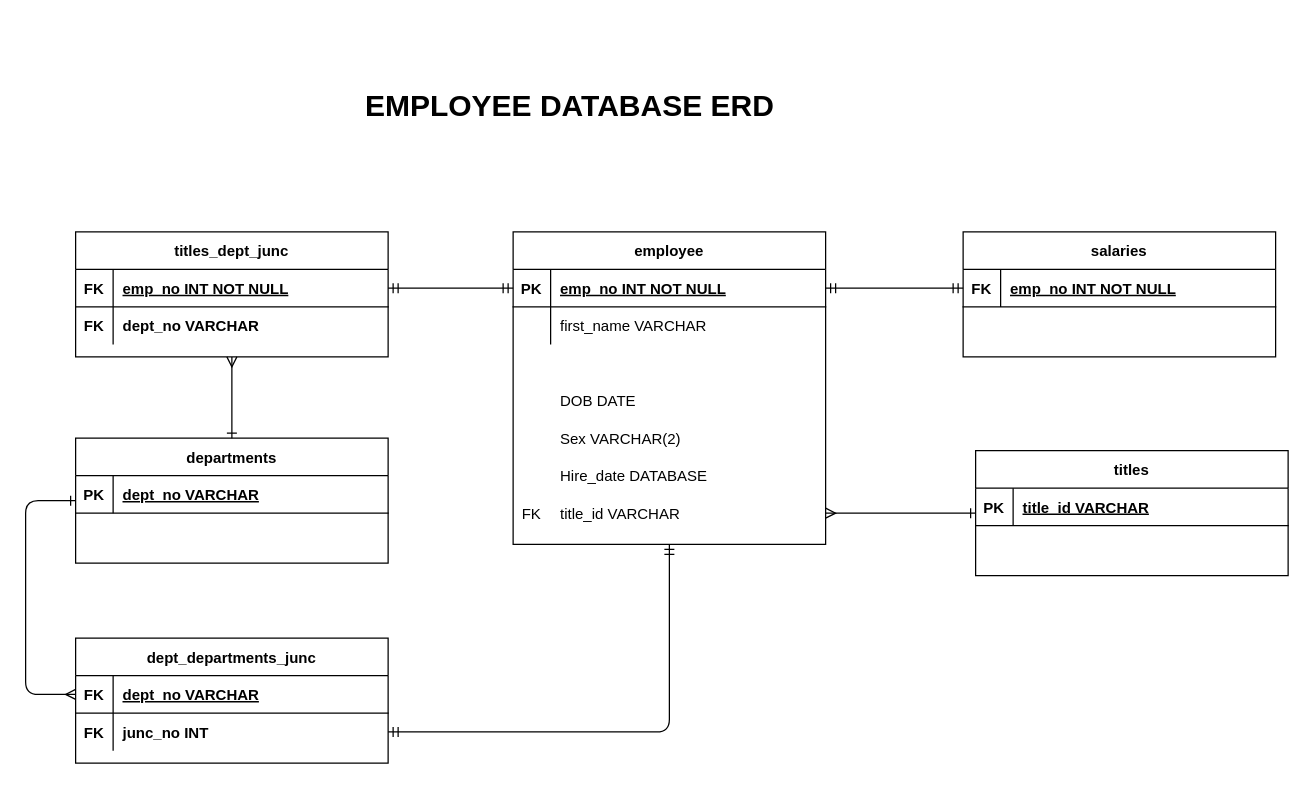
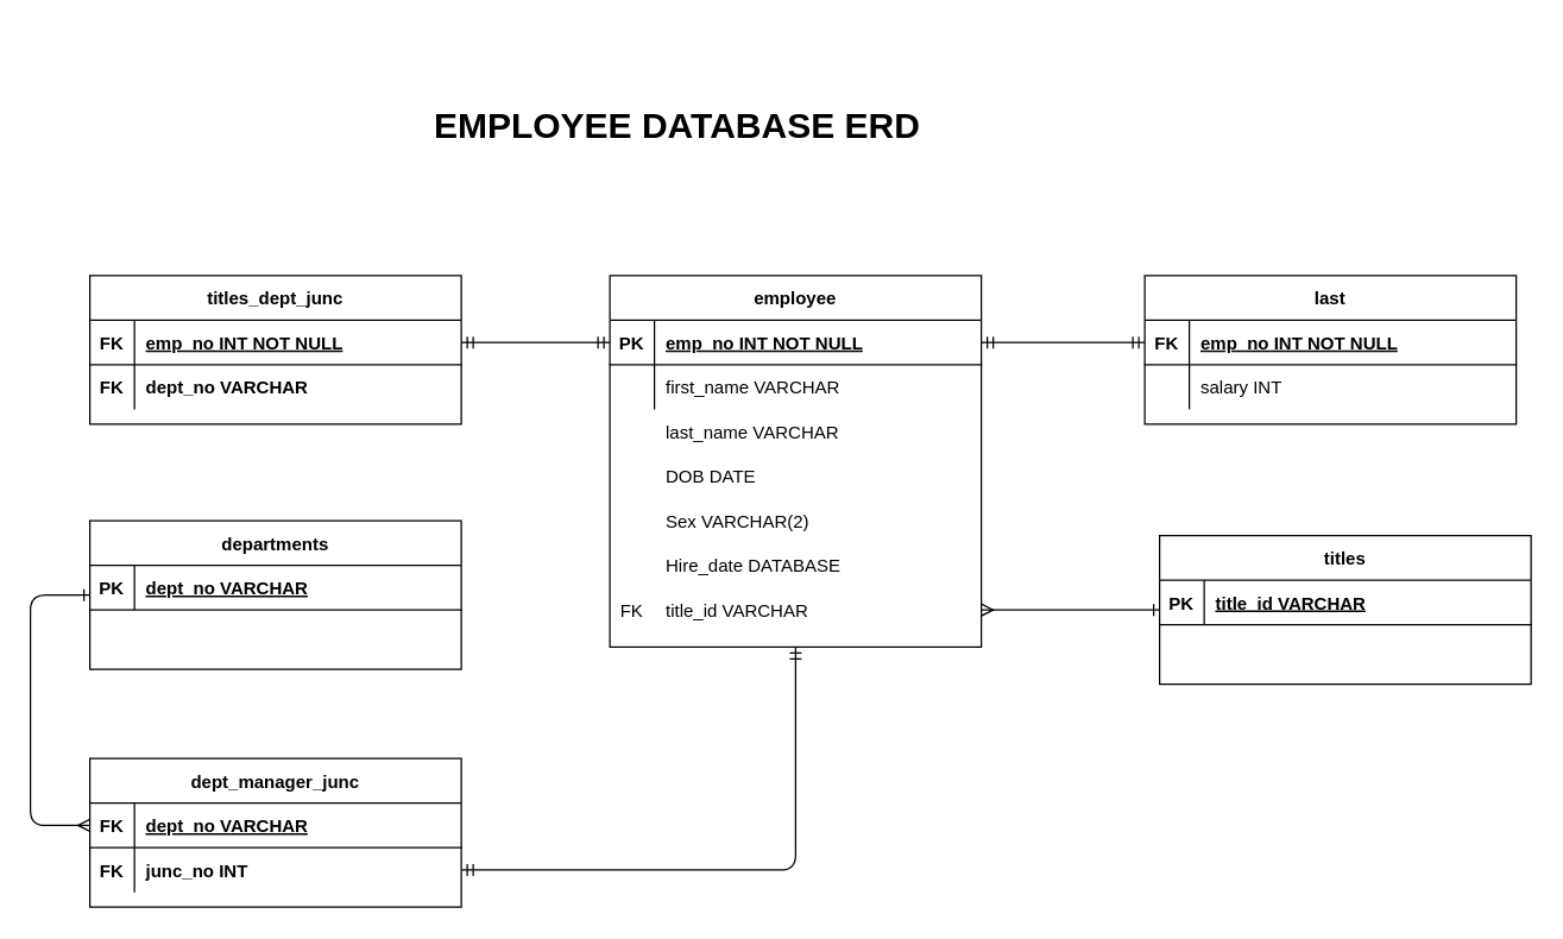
  <mxCell id="0" />
  <mxCell id="1" parent="0" />
  <mxCell id="2" value="titles" style="shape=table;startSize=30;container=1;collapsible=1;childLayout=tableLayout;fixedRows=1;rowLines=0;fontStyle=1;align=center;resizeLast=1;" parent="1" vertex="1"><mxGeometry x="780" y="360" width="250" height="100" as="geometry" /></mxCell>
  <mxCell id="3" value="" style="shape=partialRectangle;collapsible=0;dropTarget=0;pointerEvents=0;fillColor=none;points=[[0,0.5],[1,0.5]];portConstraint=eastwest;top=0;left=0;right=0;bottom=1;" parent="2" vertex="1"><mxGeometry y="30" width="250" height="30" as="geometry" /></mxCell>
  <mxCell id="4" value="PK" style="shape=partialRectangle;overflow=hidden;connectable=0;fillColor=none;top=0;left=0;bottom=0;right=0;fontStyle=1;" parent="3" vertex="1"><mxGeometry width="30" height="30" as="geometry" /></mxCell>
  <mxCell id="5" value="title_id VARCHAR" style="shape=partialRectangle;overflow=hidden;connectable=0;fillColor=none;top=0;left=0;bottom=0;right=0;align=left;spacingLeft=6;fontStyle=5;" parent="3" vertex="1"><mxGeometry x="30" width="220" height="30" as="geometry" /></mxCell>
  <mxCell id="6" value="" style="shape=partialRectangle;collapsible=0;dropTarget=0;pointerEvents=0;fillColor=none;points=[[0,0.5],[1,0.5]];portConstraint=eastwest;top=0;left=0;right=0;bottom=0;" parent="2" vertex="1"><mxGeometry y="60" width="250" height="30" as="geometry" /></mxCell>
  <mxCell id="7" value="" style="shape=partialRectangle;overflow=hidden;connectable=0;fillColor=none;top=0;left=0;bottom=0;right=0;" parent="6" vertex="1"><mxGeometry width="30" height="30" as="geometry" /></mxCell>
- <mxCell id="8" value="salaries" style="shape=table;startSize=30;container=1;collapsible=1;childLayout=tableLayout;fixedRows=1;rowLines=0;fontStyle=1;align=center;resizeLast=1;" parent="1" vertex="1"><mxGeometry x="770" y="185" width="250" height="100" as="geometry" /></mxCell>
+ <mxCell id="8" value="last" style="shape=table;startSize=30;container=1;collapsible=1;childLayout=tableLayout;fixedRows=1;rowLines=0;fontStyle=1;align=center;resizeLast=1;" parent="1" vertex="1"><mxGeometry x="770" y="185" width="250" height="100" as="geometry" /></mxCell>
  <mxCell id="9" value="" style="shape=partialRectangle;collapsible=0;dropTarget=0;pointerEvents=0;fillColor=none;points=[[0,0.5],[1,0.5]];portConstraint=eastwest;top=0;left=0;right=0;bottom=1;" parent="8" vertex="1"><mxGeometry y="30" width="250" height="30" as="geometry" /></mxCell>
  <mxCell id="10" value="FK" style="shape=partialRectangle;overflow=hidden;connectable=0;fillColor=none;top=0;left=0;bottom=0;right=0;fontStyle=1;" parent="9" vertex="1"><mxGeometry width="30" height="30" as="geometry" /></mxCell>
  <mxCell id="11" value="emp_no INT NOT NULL" style="shape=partialRectangle;overflow=hidden;connectable=0;fillColor=none;top=0;left=0;bottom=0;right=0;align=left;spacingLeft=6;fontStyle=5;" parent="9" vertex="1"><mxGeometry x="30" width="220" height="30" as="geometry" /></mxCell>
  <mxCell id="12" value="" style="shape=partialRectangle;collapsible=0;dropTarget=0;pointerEvents=0;fillColor=none;points=[[0,0.5],[1,0.5]];portConstraint=eastwest;top=0;left=0;right=0;bottom=0;" parent="8" vertex="1"><mxGeometry y="60" width="250" height="30" as="geometry" /></mxCell>
  <mxCell id="13" value="" style="shape=partialRectangle;overflow=hidden;connectable=0;fillColor=none;top=0;left=0;bottom=0;right=0;" parent="12" vertex="1"><mxGeometry width="30" height="30" as="geometry" /></mxCell>
+ <mxCell id="14" value="salary INT" style="shape=partialRectangle;overflow=hidden;connectable=0;fillColor=none;top=0;left=0;bottom=0;right=0;align=left;spacingLeft=6;" parent="12" vertex="1"><mxGeometry x="30" width="220" height="30" as="geometry" /></mxCell>
  <mxCell id="15" value="" style="group" parent="1" vertex="1" connectable="0"><mxGeometry x="410" y="185" width="250" height="250" as="geometry" /></mxCell>
  <mxCell id="16" value="employee" style="shape=table;startSize=30;container=1;collapsible=1;childLayout=tableLayout;fixedRows=1;rowLines=0;fontStyle=1;align=center;resizeLast=1;" parent="15" vertex="1"><mxGeometry width="250" height="250" as="geometry" /></mxCell>
  <mxCell id="17" value="" style="shape=partialRectangle;collapsible=0;dropTarget=0;pointerEvents=0;fillColor=none;points=[[0,0.5],[1,0.5]];portConstraint=eastwest;top=0;left=0;right=0;bottom=1;" parent="16" vertex="1"><mxGeometry y="30" width="250" height="30" as="geometry" /></mxCell>
  <mxCell id="18" value="PK" style="shape=partialRectangle;overflow=hidden;connectable=0;fillColor=none;top=0;left=0;bottom=0;right=0;fontStyle=1;" parent="17" vertex="1"><mxGeometry width="30" height="30" as="geometry" /></mxCell>
  <mxCell id="19" value="emp_no INT NOT NULL" style="shape=partialRectangle;overflow=hidden;connectable=0;fillColor=none;top=0;left=0;bottom=0;right=0;align=left;spacingLeft=6;fontStyle=5;" parent="17" vertex="1"><mxGeometry x="30" width="220" height="30" as="geometry" /></mxCell>
  <mxCell id="20" value="" style="shape=partialRectangle;collapsible=0;dropTarget=0;pointerEvents=0;fillColor=none;points=[[0,0.5],[1,0.5]];portConstraint=eastwest;top=0;left=0;right=0;bottom=0;" parent="16" vertex="1"><mxGeometry y="60" width="250" height="30" as="geometry" /></mxCell>
  <mxCell id="21" value="" style="shape=partialRectangle;overflow=hidden;connectable=0;fillColor=none;top=0;left=0;bottom=0;right=0;" parent="20" vertex="1"><mxGeometry width="30" height="30" as="geometry" /></mxCell>
  <mxCell id="22" value="first_name VARCHAR" style="shape=partialRectangle;overflow=hidden;connectable=0;fillColor=none;top=0;left=0;bottom=0;right=0;align=left;spacingLeft=6;" parent="20" vertex="1"><mxGeometry x="30" width="220" height="30" as="geometry" /></mxCell>
+ <mxCell id="23" value="last_name VARCHAR" style="shape=partialRectangle;overflow=hidden;connectable=0;fillColor=none;top=0;left=0;bottom=0;right=0;align=left;spacingLeft=6;" parent="15" vertex="1"><mxGeometry x="30" y="90" width="220" height="30" as="geometry" /></mxCell>
  <mxCell id="24" value="DOB DATE" style="shape=partialRectangle;overflow=hidden;connectable=0;fillColor=none;top=0;left=0;bottom=0;right=0;align=left;spacingLeft=6;" parent="15" vertex="1"><mxGeometry x="30" y="120" width="220" height="30" as="geometry" /></mxCell>
  <mxCell id="25" value="Sex VARCHAR(2)" style="shape=partialRectangle;overflow=hidden;connectable=0;fillColor=none;top=0;left=0;bottom=0;right=0;align=left;spacingLeft=6;" parent="15" vertex="1"><mxGeometry x="30" y="150" width="220" height="30" as="geometry" /></mxCell>
  <mxCell id="26" value="Hire_date DATABASE" style="shape=partialRectangle;overflow=hidden;connectable=0;fillColor=none;top=0;left=0;bottom=0;right=0;align=left;spacingLeft=6;" parent="15" vertex="1"><mxGeometry x="30" y="180" width="220" height="30" as="geometry" /></mxCell>
  <mxCell id="27" value="" style="shape=partialRectangle;collapsible=0;dropTarget=0;pointerEvents=0;fillColor=none;points=[[0,0.5],[1,0.5]];portConstraint=eastwest;top=0;left=0;right=0;bottom=0;" parent="15" vertex="1"><mxGeometry y="210" width="250" height="30" as="geometry" /></mxCell>
  <mxCell id="28" value="FK" style="shape=partialRectangle;overflow=hidden;connectable=0;fillColor=none;top=0;left=0;bottom=0;right=0;" parent="27" vertex="1"><mxGeometry width="30" height="30" as="geometry" /></mxCell>
  <mxCell id="29" value="title_id VARCHAR" style="shape=partialRectangle;overflow=hidden;connectable=0;fillColor=none;top=0;left=0;bottom=0;right=0;align=left;spacingLeft=6;" parent="27" vertex="1"><mxGeometry x="30" width="220" height="30" as="geometry" /></mxCell>
  <mxCell id="30" value="" style="edgeStyle=entityRelationEdgeStyle;fontSize=12;html=1;endArrow=ERmandOne;startArrow=ERmandOne;entryX=0;entryY=0.5;entryDx=0;entryDy=0;exitX=1;exitY=0.5;exitDx=0;exitDy=0;" parent="1" source="17" target="9" edge="1"><mxGeometry width="100" height="100" relative="1" as="geometry"><mxPoint x="630" y="360" as="sourcePoint" /><mxPoint x="730" y="260" as="targetPoint" /></mxGeometry></mxCell>
  <mxCell id="31" value="titles_dept_junc" style="shape=table;startSize=30;container=1;collapsible=1;childLayout=tableLayout;fixedRows=1;rowLines=0;fontStyle=1;align=center;resizeLast=1;" parent="1" vertex="1"><mxGeometry x="60" y="185" width="250" height="100" as="geometry" /></mxCell>
  <mxCell id="32" value="" style="shape=partialRectangle;collapsible=0;dropTarget=0;pointerEvents=0;fillColor=none;points=[[0,0.5],[1,0.5]];portConstraint=eastwest;top=0;left=0;right=0;bottom=1;" parent="31" vertex="1"><mxGeometry y="30" width="250" height="30" as="geometry" /></mxCell>
  <mxCell id="33" value="FK" style="shape=partialRectangle;overflow=hidden;connectable=0;fillColor=none;top=0;left=0;bottom=0;right=0;fontStyle=1;" parent="32" vertex="1"><mxGeometry width="30" height="30" as="geometry" /></mxCell>
  <mxCell id="34" value="emp_no INT NOT NULL" style="shape=partialRectangle;overflow=hidden;connectable=0;fillColor=none;top=0;left=0;bottom=0;right=0;align=left;spacingLeft=6;fontStyle=5;" parent="32" vertex="1"><mxGeometry x="30" width="220" height="30" as="geometry" /></mxCell>
  <mxCell id="35" value="" style="shape=partialRectangle;collapsible=0;dropTarget=0;pointerEvents=0;fillColor=none;points=[[0,0.5],[1,0.5]];portConstraint=eastwest;top=0;left=0;right=0;bottom=0;" parent="31" vertex="1"><mxGeometry y="60" width="250" height="30" as="geometry" /></mxCell>
  <mxCell id="36" value="FK" style="shape=partialRectangle;overflow=hidden;connectable=0;fillColor=none;top=0;left=0;bottom=0;right=0;fontStyle=1" parent="35" vertex="1"><mxGeometry width="30" height="30" as="geometry" /></mxCell>
  <mxCell id="37" value="dept_no VARCHAR" style="shape=partialRectangle;overflow=hidden;connectable=0;fillColor=none;top=0;left=0;bottom=0;right=0;align=left;spacingLeft=6;fontStyle=1" parent="35" vertex="1"><mxGeometry x="30" width="220" height="30" as="geometry" /></mxCell>
  <mxCell id="38" value="" style="edgeStyle=entityRelationEdgeStyle;fontSize=12;html=1;endArrow=ERmandOne;startArrow=ERmandOne;entryX=0;entryY=0.5;entryDx=0;entryDy=0;exitX=1;exitY=0.5;exitDx=0;exitDy=0;" parent="1" source="32" target="17" edge="1"><mxGeometry width="100" height="100" relative="1" as="geometry"><mxPoint x="320" y="150" as="sourcePoint" /><mxPoint x="430" y="150" as="targetPoint" /></mxGeometry></mxCell>
  <mxCell id="39" value="departments" style="shape=table;startSize=30;container=1;collapsible=1;childLayout=tableLayout;fixedRows=1;rowLines=0;fontStyle=1;align=center;resizeLast=1;" parent="1" vertex="1"><mxGeometry x="60" y="350" width="250" height="100" as="geometry" /></mxCell>
  <mxCell id="40" value="" style="shape=partialRectangle;collapsible=0;dropTarget=0;pointerEvents=0;fillColor=none;points=[[0,0.5],[1,0.5]];portConstraint=eastwest;top=0;left=0;right=0;bottom=1;" parent="39" vertex="1"><mxGeometry y="30" width="250" height="30" as="geometry" /></mxCell>
  <mxCell id="41" value="PK" style="shape=partialRectangle;overflow=hidden;connectable=0;fillColor=none;top=0;left=0;bottom=0;right=0;fontStyle=1;" parent="40" vertex="1"><mxGeometry width="30" height="30" as="geometry" /></mxCell>
  <mxCell id="42" value="dept_no VARCHAR" style="shape=partialRectangle;overflow=hidden;connectable=0;fillColor=none;top=0;left=0;bottom=0;right=0;align=left;spacingLeft=6;fontStyle=5;" parent="40" vertex="1"><mxGeometry x="30" width="220" height="30" as="geometry" /></mxCell>
  <mxCell id="43" value="" style="shape=partialRectangle;collapsible=0;dropTarget=0;pointerEvents=0;fillColor=none;points=[[0,0.5],[1,0.5]];portConstraint=eastwest;top=0;left=0;right=0;bottom=0;" parent="39" vertex="1"><mxGeometry y="60" width="250" height="30" as="geometry" /></mxCell>
  <mxCell id="44" value="" style="shape=partialRectangle;overflow=hidden;connectable=0;fillColor=none;top=0;left=0;bottom=0;right=0;" parent="43" vertex="1"><mxGeometry width="30" height="30" as="geometry" /></mxCell>
- <mxCell id="45" value="dept_departments_junc" style="shape=table;startSize=30;container=1;collapsible=1;childLayout=tableLayout;fixedRows=1;rowLines=0;fontStyle=1;align=center;resizeLast=1;" parent="1" vertex="1"><mxGeometry x="60" y="510" width="250" height="100" as="geometry" /></mxCell>
+ <mxCell id="45" value="dept_manager_junc" style="shape=table;startSize=30;container=1;collapsible=1;childLayout=tableLayout;fixedRows=1;rowLines=0;fontStyle=1;align=center;resizeLast=1;" parent="1" vertex="1"><mxGeometry x="60" y="510" width="250" height="100" as="geometry" /></mxCell>
  <mxCell id="46" value="" style="shape=partialRectangle;collapsible=0;dropTarget=0;pointerEvents=0;fillColor=none;points=[[0,0.5],[1,0.5]];portConstraint=eastwest;top=0;left=0;right=0;bottom=1;" parent="45" vertex="1"><mxGeometry y="30" width="250" height="30" as="geometry" /></mxCell>
  <mxCell id="47" value="FK" style="shape=partialRectangle;overflow=hidden;connectable=0;fillColor=none;top=0;left=0;bottom=0;right=0;fontStyle=1;" parent="46" vertex="1"><mxGeometry width="30" height="30" as="geometry" /></mxCell>
  <mxCell id="48" value="dept_no VARCHAR" style="shape=partialRectangle;overflow=hidden;connectable=0;fillColor=none;top=0;left=0;bottom=0;right=0;align=left;spacingLeft=6;fontStyle=5;" parent="46" vertex="1"><mxGeometry x="30" width="220" height="30" as="geometry" /></mxCell>
  <mxCell id="49" value="" style="shape=partialRectangle;collapsible=0;dropTarget=0;pointerEvents=0;fillColor=none;points=[[0,0.5],[1,0.5]];portConstraint=eastwest;top=0;left=0;right=0;bottom=0;" parent="45" vertex="1"><mxGeometry y="60" width="250" height="30" as="geometry" /></mxCell>
  <mxCell id="50" value="FK" style="shape=partialRectangle;overflow=hidden;connectable=0;fillColor=none;top=0;left=0;bottom=0;right=0;fontStyle=1" parent="49" vertex="1"><mxGeometry width="30" height="30" as="geometry" /></mxCell>
  <mxCell id="51" value="junc_no INT" style="shape=partialRectangle;overflow=hidden;connectable=0;fillColor=none;top=0;left=0;bottom=0;right=0;align=left;spacingLeft=6;fontStyle=1" parent="49" vertex="1"><mxGeometry x="30" width="220" height="30" as="geometry" /></mxCell>
  <mxCell id="52" value="" style="fontSize=12;html=1;endArrow=ERone;startArrow=ERmany;entryX=0;entryY=0.5;entryDx=0;entryDy=0;exitX=0;exitY=0.5;exitDx=0;exitDy=0;edgeStyle=orthogonalEdgeStyle;endFill=0;startFill=0;" parent="1" source="46" target="39" edge="1"><mxGeometry width="100" height="100" relative="1" as="geometry"><mxPoint x="10" y="560" as="sourcePoint" /><mxPoint x="70" y="560" as="targetPoint" /><Array as="points"><mxPoint x="20" y="555" /><mxPoint x="20" y="400" /></Array></mxGeometry></mxCell>
  <mxCell id="53" value="" style="fontSize=12;html=1;endArrow=ERmandOne;startArrow=ERmandOne;entryX=0.5;entryY=1;entryDx=0;entryDy=0;exitX=1;exitY=0.5;exitDx=0;exitDy=0;edgeStyle=orthogonalEdgeStyle;" parent="1" source="49" target="16" edge="1"><mxGeometry width="100" height="100" relative="1" as="geometry"><mxPoint x="549.94" y="630" as="sourcePoint" /><mxPoint x="539.94" y="460" as="targetPoint" /></mxGeometry></mxCell>
  <mxCell id="54" value="" style="edgeStyle=entityRelationEdgeStyle;fontSize=12;html=1;endArrow=ERone;endFill=0;exitX=1;exitY=0.5;exitDx=0;exitDy=0;startArrow=ERmany;startFill=0;" parent="1" source="27" edge="1"><mxGeometry width="100" height="100" relative="1" as="geometry"><mxPoint x="680" y="510" as="sourcePoint" /><mxPoint x="780" y="410" as="targetPoint" /></mxGeometry></mxCell>
- <mxCell id="55" value="" style="fontSize=12;html=1;endArrow=ERone;startArrow=ERmany;entryX=0.5;entryY=0;entryDx=0;entryDy=0;exitX=0.5;exitY=1;exitDx=0;exitDy=0;endFill=0;startFill=0;" parent="1" source="31" target="39" edge="1"><mxGeometry width="100" height="100" relative="1" as="geometry"><mxPoint x="145" y="309.41" as="sourcePoint" /><mxPoint x="245" y="309.41" as="targetPoint" /></mxGeometry></mxCell>
  <mxCell id="56" value="EMPLOYEE DATABASE ERD" style="text;strokeColor=none;fillColor=none;html=1;fontSize=24;fontStyle=1;verticalAlign=middle;align=center;" parent="1" vertex="1"><mxGeometry x="205" y="20" width="500" height="130" as="geometry" /></mxCell>
